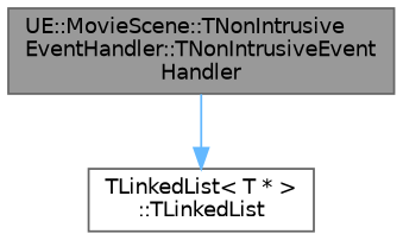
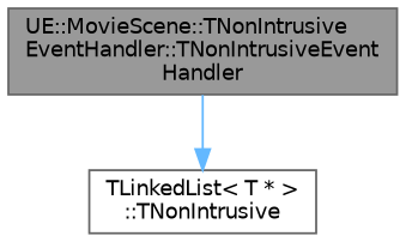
  digraph {
    rankdir=TB
    node [fontname=Helvetica fontsize=10 shape=box style=filled]
    n1 [color=gray40 fillcolor=grey60 fontcolor=black height=0.2 label="UE::MovieScene::TNonIntrusive\lEventHandler::TNonIntrusiveEvent\lHandler" width=0.4]
-   n2 [color=grey40 fillcolor=white height=0.2 label="TLinkedList\< T * \>\l::TLinkedList" width=0.4]
+   n2 [color=grey40 fillcolor=white height=0.2 label="TLinkedList\< T * \>\l::TNonIntrusive" width=0.4]
    n1 -> n2 [color=steelblue1 fontname=Helvetica fontsize=10 labelfontname=Helvetica labelfontsize=10 style=solid]
  }
